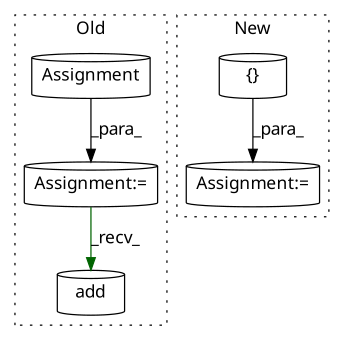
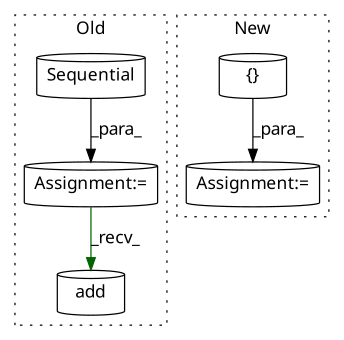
  digraph {
    fontname="Noto Sans"
    node [a=32 l=1 shape=cylinder fontname="Noto Sans"]
    edge [color=black fontname="Noto Sans"]
-   n1 [l=12 label=Assignment s=1965]
+   n1 [l=12 label=Sequential s=1965]
    n2 [l="4,1" label=add s="2166,2184"]
    n3 [a=7 label="Assignment:=" s=1964]
    n4 [a=4 l="1,1" label="{}" s="2193,2204"]
    n5 [a=7 label="Assignment:=" s=2177]
    subgraph cluster_1 {
      label=Old
      style=dotted
      n1
      n2
      n3
    }
    subgraph cluster_2 {
      label=New
      style=dotted
      n4
      n5
    }
    n1 -> n3 [label=_para_]
    n3 -> n2 [label=_recv_ color=darkgreen]
    n4 -> n5 [label=_para_]
  }
